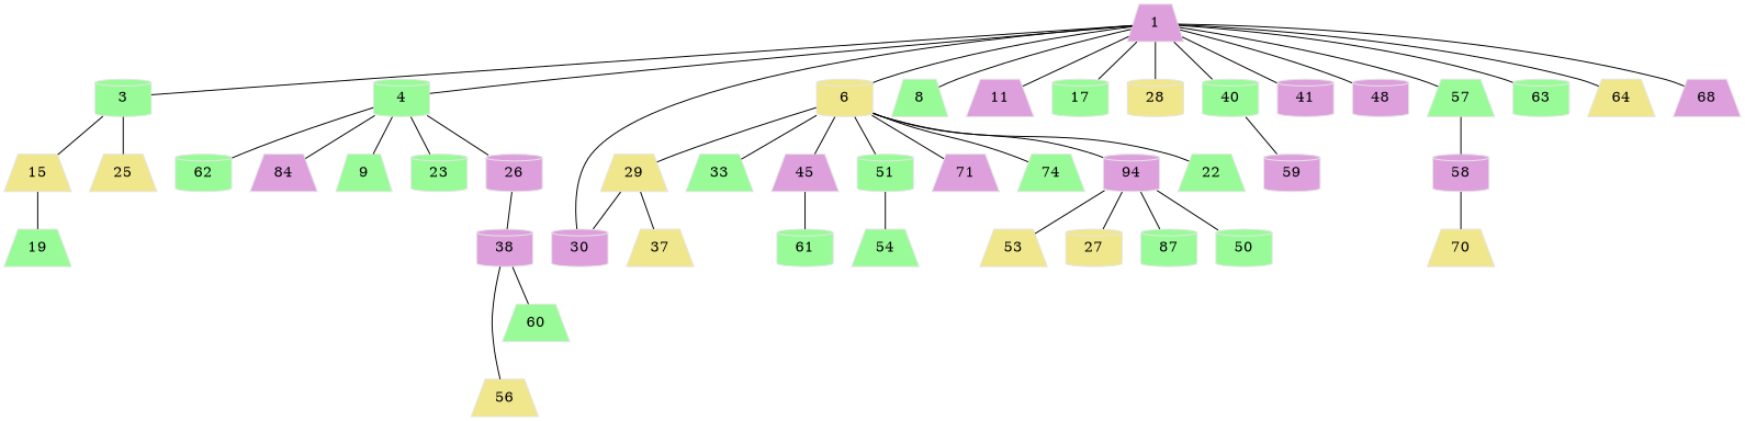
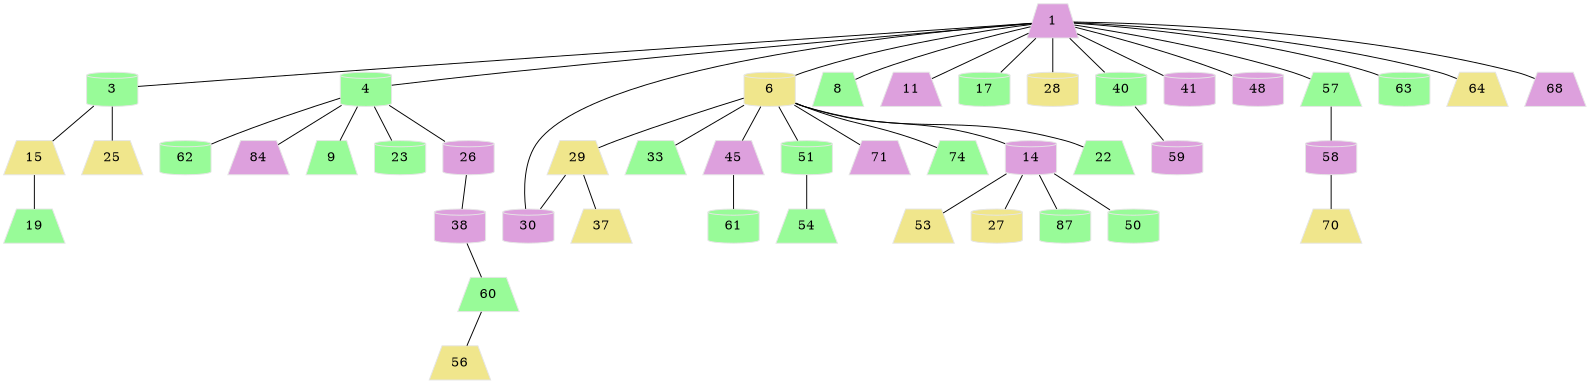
  graph {
    node [color=gray90 fillcolor=palegreen shape=trapezium style=filled]
    1 [fillcolor=plum super="+2+7"]
    3 [shape=cylinder]
    4 [shape=cylinder super="+5"]
    6 [fillcolor=khaki shape=cylinder super="+20+44+10+31"]
    8 [super="+12+24"]
    11 [fillcolor=plum]
    17 [shape=cylinder super="+85"]
    28 [fillcolor=khaki shape=cylinder super="+86+65"]
    30 [fillcolor=plum shape=cylinder super="+32"]
    40 [shape=cylinder]
    41 [fillcolor=plum shape=cylinder]
    48 [fillcolor=plum shape=cylinder]
    57 [super="+82+89"]
    63 [shape=cylinder super="+81"]
    64 [fillcolor=khaki super="+75"]
    68 [fillcolor=plum]
    15 [fillcolor=khaki]
    25 [fillcolor=khaki super="+36"]
    9
    23 [shape=cylinder super="+73"]
    26 [fillcolor=plum shape=cylinder]
    62 [shape=cylinder]
    84 [fillcolor=plum]
-   14 [fillcolor=plum shape=cylinder super="+16+90+39" label=94]
+   14 [fillcolor=plum shape=cylinder super="+16+90+39"]
    22
    29 [fillcolor=khaki super="+35"]
    33
    45 [fillcolor=plum super="+55"]
    51 [shape=cylinder super="+66"]
    71 [fillcolor=plum]
    74
    59 [fillcolor=plum shape=cylinder]
    58 [fillcolor=plum shape=cylinder]
    19
    38 [fillcolor=plum shape=cylinder super="+42"]
    27 [fillcolor=khaki shape=cylinder super="+72"]
    n37 [label=87 shape=cylinder]
    50 [shape=cylinder]
    53 [fillcolor=khaki]
    37 [fillcolor=khaki]
    61 [shape=cylinder]
    54
    56 [fillcolor=khaki]
    60 [super="+79+87"]
    70 [fillcolor=khaki]
    1 -- 3
    1 -- 4
    1 -- 6
    1 -- 8
    1 -- 11
    1 -- 17
    1 -- 28
    1 -- 30
    1 -- 40
    1 -- 41
    1 -- 48
    1 -- 57
    1 -- 63
    1 -- 64
    1 -- 68
    3 -- 15
    3 -- 25
    4 -- 9
    4 -- 23
    4 -- 26
    4 -- 62
    4 -- 84
    6 -- 14
    6 -- 22
    6 -- 29
    6 -- 33
    6 -- 45
    6 -- 51
    6 -- 71
    6 -- 74
    40 -- 59
    57 -- 58
    15 -- 19
    26 -- 38
    14 -- 27
    14 -- n37
    14 -- 50
    14 -- 53
    29 -- 30
    29 -- 37
    45 -- 61
    51 -- 54
    58 -- 70
-   38 -- 56
+   60 -- 56
    38 -- 60
  }
